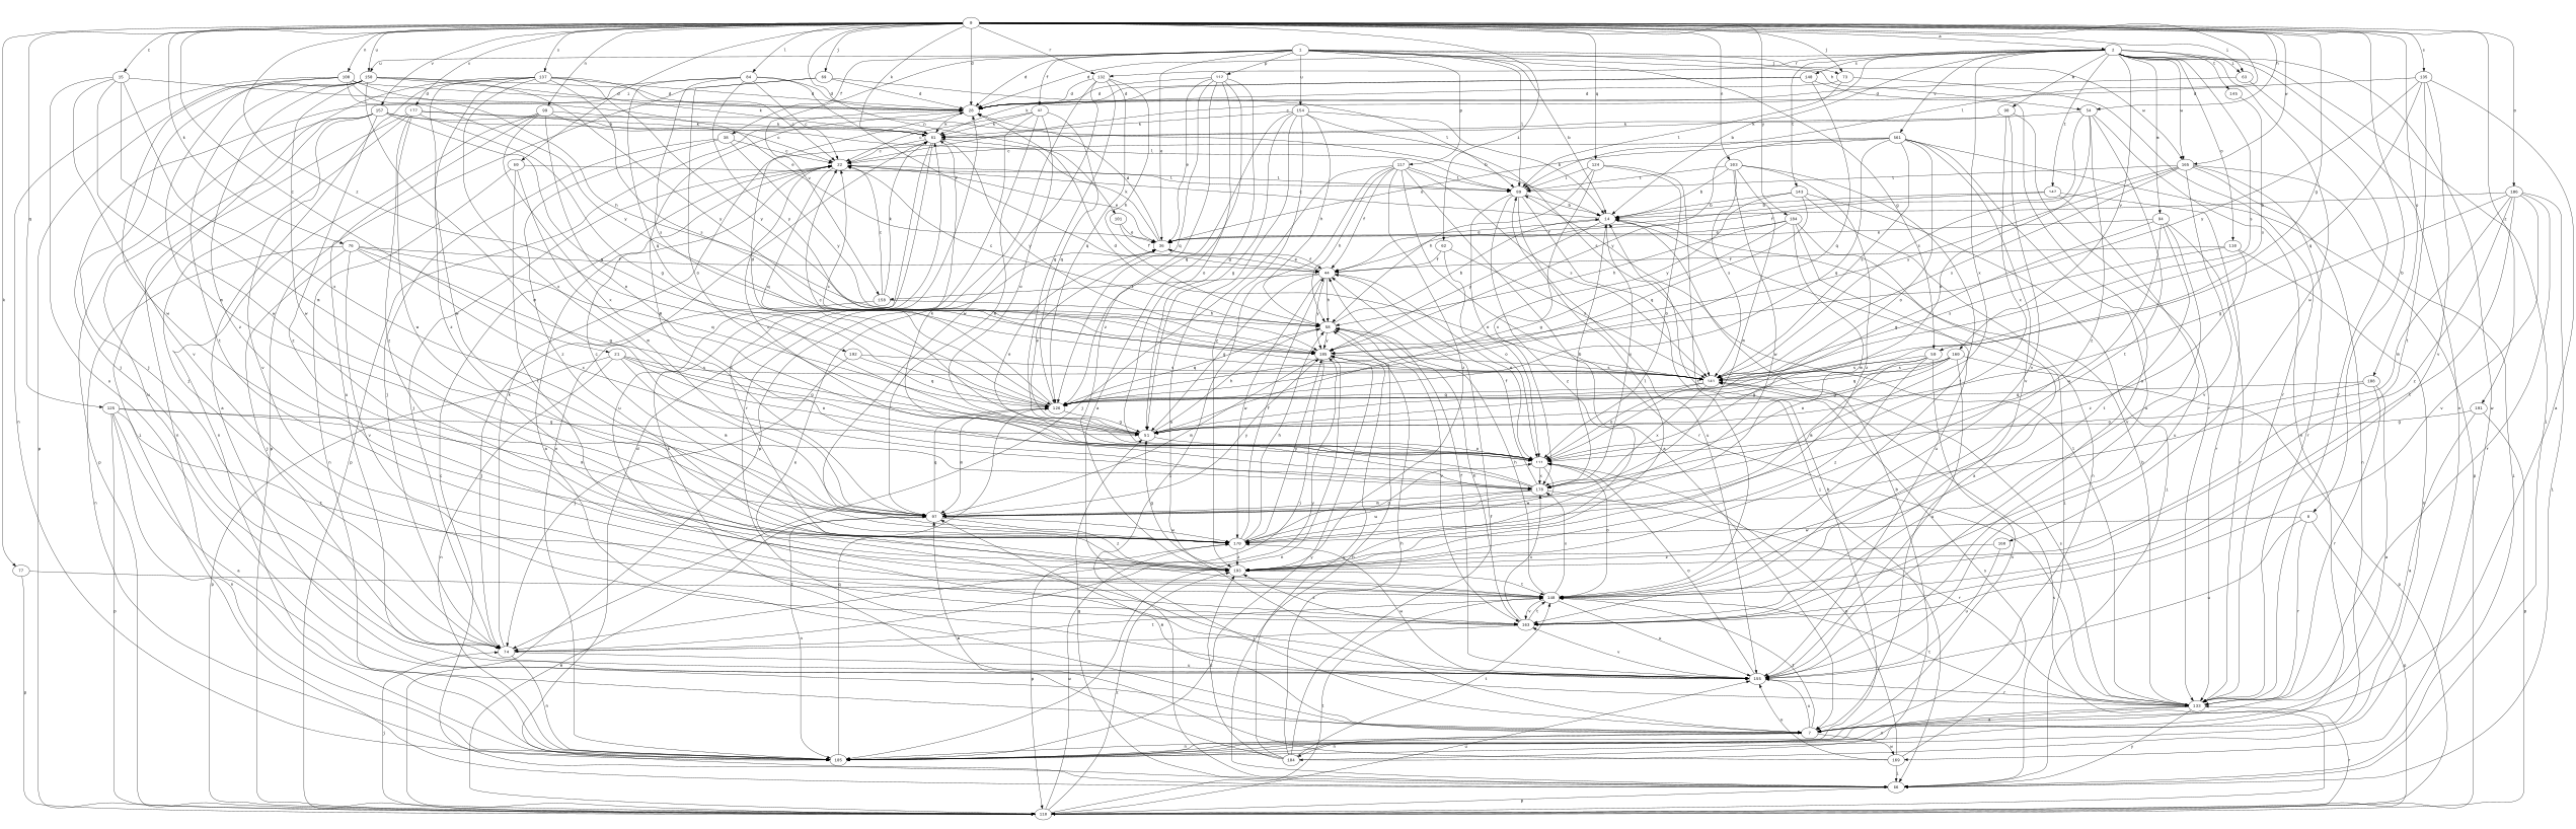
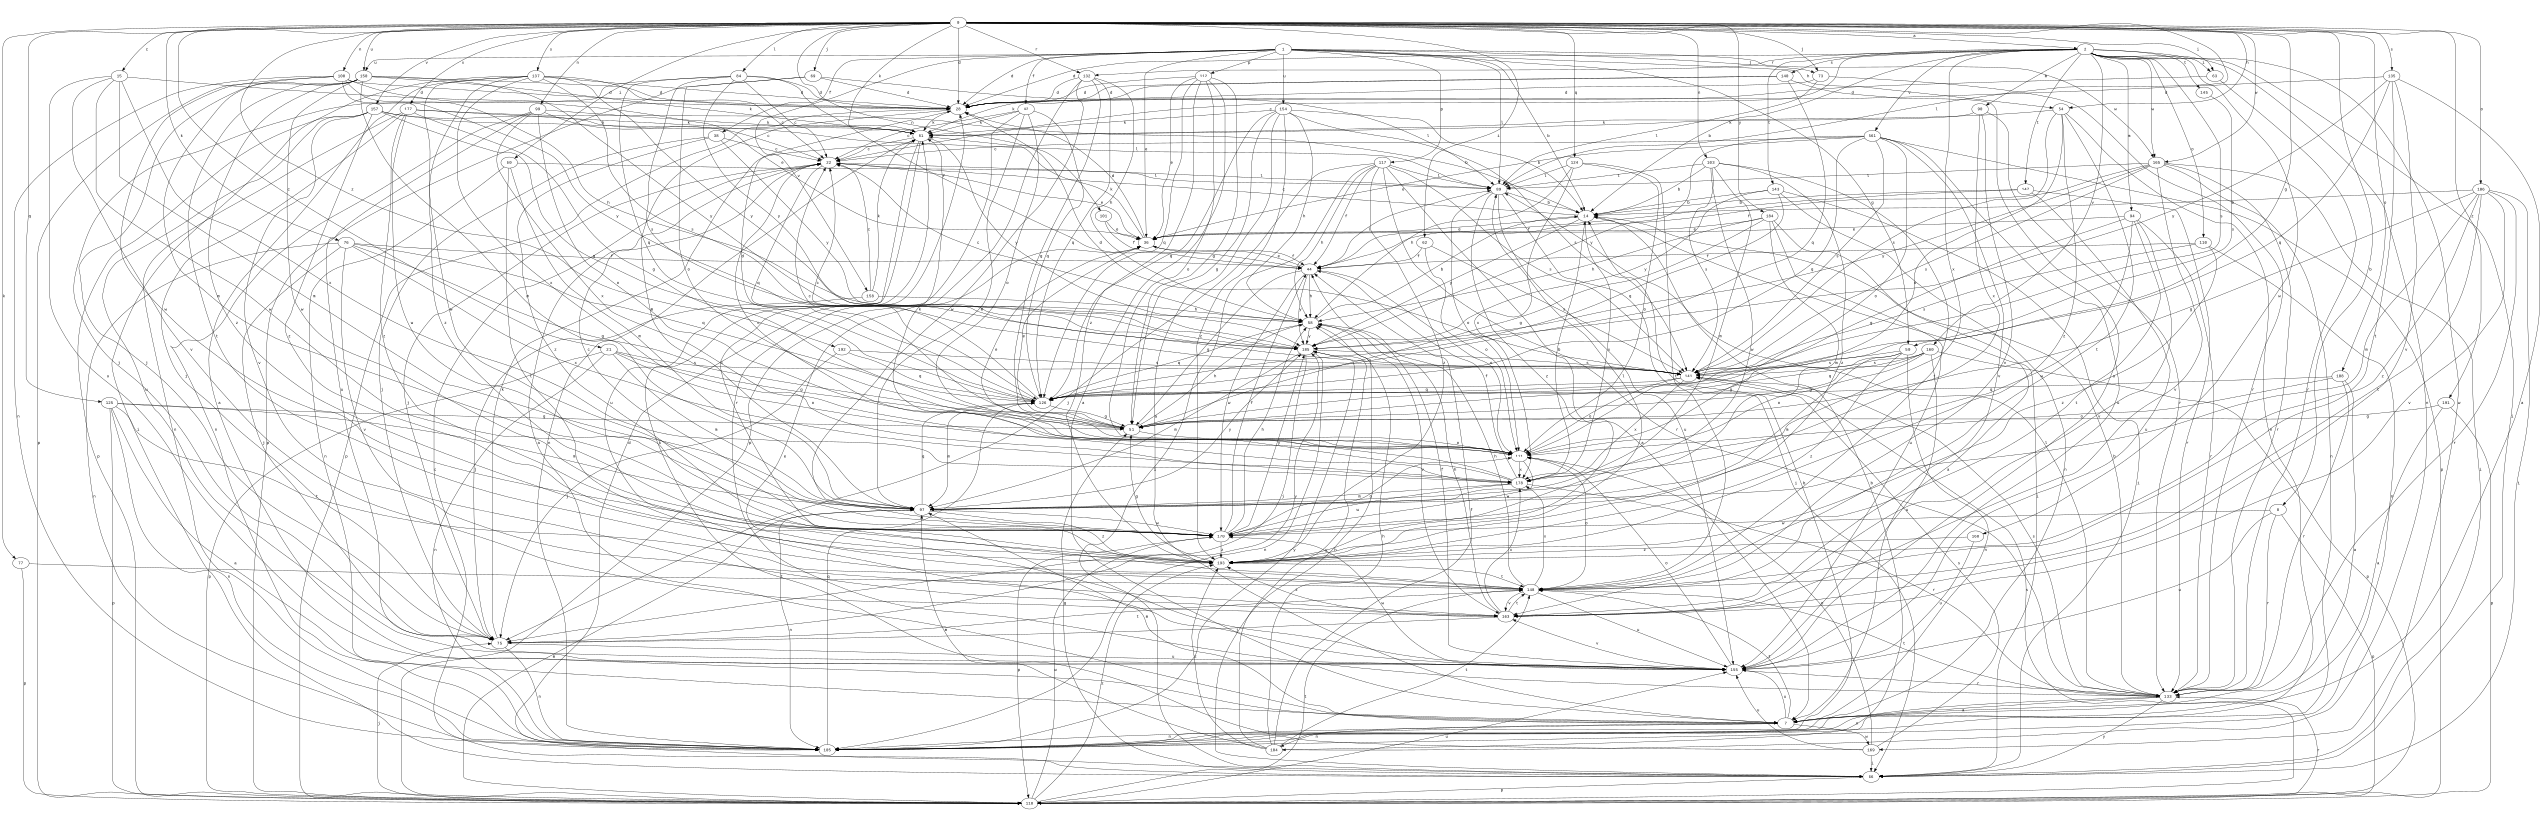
  strict digraph {
    fontname="Liberation Mono"
    node [fontname="Liberation Mono"]
    edge [fontname="Liberation Mono"]
    0
    2
    8
    15
    21
    28
    50
    54
    60
    62
    63
    69
    73
    76
    77
    81
    84
    89
    99
    100
    101
    103
    106
    108
    124
    125
    132
    135
    137
    150
    157
    165
    177
    184
    191
    192
    14
    22
    66
    90
    94
    104
    110
    140
    141
    143
    145
    147
    160
    n50 [label=561]
    168
    169
    178
    155
    118
    133
    170
    97
    163
    105
    51
    111
    193
    148
    44
-   74
+   74 [label=75]
    126
    185
    36
    58
    7
    1
    38
    42
    112
    117
    154
    158
    0 -> 2 [label=a]
    0 -> 8 [label=b]
    0 -> 15 [label=c]
    0 -> 21 [label=c]
    0 -> 28 [label=d]
    0 -> 50 [label=g]
    0 -> 54 [label=h]
    0 -> 60 [label=i]
    0 -> 62 [label=i]
    0 -> 63 [label=i]
    0 -> 69 [label=j]
    0 -> 73 [label=j]
    0 -> 76 [label=k]
    0 -> 77 [label=k]
    0 -> 81 [label=k]
    0 -> 84 [label=l]
    0 -> 89 [label=l]
    0 -> 99 [label=n]
    0 -> 100 [label=n]
    0 -> 101 [label=n]
    0 -> 103 [label=n]
    0 -> 106 [label=o]
    0 -> 108 [label=o]
    0 -> 124 [label=q]
    0 -> 125 [label=q]
    0 -> 132 [label=r]
    0 -> 135 [label=s]
    0 -> 137 [label=s]
    0 -> 150 [label=u]
    0 -> 157 [label=v]
    0 -> 165 [label=w]
    0 -> 177 [label=x]
    0 -> 184 [label=y]
    0 -> 191 [label=z]
    0 -> 192 [label=z]
    2 -> 28 [label=d]
    2 -> 63 [label=i]
    2 -> 132 [label=r]
    2 -> 165 [label=w]
    2 -> 14 [label=b]
    2 -> 22 [label=c]
    2 -> 66 [label=i]
    2 -> 90 [label=m]
    2 -> 94 [label=m]
    2 -> 104 [label=n]
    2 -> 110 [label=o]
    2 -> 140 [label=s]
    2 -> 141 [label=s]
    2 -> 143 [label=t]
    2 -> 145 [label=t]
    2 -> 147 [label=t]
    2 -> 160 [label=v]
    2 -> n50 [label=v]
    2 -> 168 [label=w]
    2 -> 169 [label=w]
    2 -> 178 [label=x]
    8 -> 155 [label=u]
    8 -> 118 [label=p]
    8 -> 133 [label=r]
    8 -> 170 [label=w]
    15 -> 28 [label=d]
    15 -> 178 [label=x]
    15 -> 155 [label=u]
    15 -> 170 [label=w]
    15 -> 97 [label=m]
    15 -> 163 [label=v]
    21 -> 141 [label=s]
    21 -> 118 [label=p]
    21 -> 97 [label=m]
    21 -> 105 [label=n]
    21 -> 51 [label=g]
    21 -> 111 [label=o]
    28 -> 81 [label=k]
    28 -> 118 [label=p]
    28 -> 97 [label=m]
    50 -> 141 [label=s]
    50 -> 97 [label=m]
    50 -> 105 [label=n]
    50 -> 51 [label=g]
    50 -> 193 [label=z]
    54 -> 81 [label=k]
    54 -> 141 [label=s]
    54 -> 105 [label=n]
    54 -> 111 [label=o]
    54 -> 193 [label=z]
    54 -> 148 [label=t]
    60 -> 89 [label=l]
    60 -> 97 [label=m]
    60 -> 105 [label=n]
    60 -> 148 [label=t]
    62 -> 141 [label=s]
    62 -> 111 [label=o]
    62 -> 44 [label=f]
    63 -> 28 [label=d]
    63 -> 133 [label=r]
    69 -> 28 [label=d]
    69 -> 89 [label=l]
    69 -> 118 [label=p]
    69 -> 111 [label=o]
    73 -> 28 [label=d]
    73 -> 89 [label=l]
    73 -> 133 [label=r]
    76 -> 178 [label=x]
    76 -> 163 [label=v]
    76 -> 105 [label=n]
    76 -> 51 [label=g]
    76 -> 44 [label=f]
    76 -> 74 [label=j]
    76 -> 126 [label=q]
    77 -> 118 [label=p]
    77 -> 148 [label=t]
    81 -> 22 [label=c]
    81 -> 155 [label=u]
    81 -> 105 [label=n]
    81 -> 148 [label=t]
    81 -> 185 [label=y]
    84 -> 28 [label=d]
    84 -> 22 [label=c]
    84 -> 141 [label=s]
    84 -> 44 [label=f]
    84 -> 74 [label=j]
    84 -> 126 [label=q]
    84 -> 185 [label=y]
    89 -> 14 [label=b]
    89 -> 66 [label=i]
    89 -> 155 [label=u]
    89 -> 111 [label=o]
    89 -> 193 [label=z]
    99 -> 81 [label=k]
    99 -> 22 [label=c]
    99 -> 178 [label=x]
    99 -> 155 [label=u]
    99 -> 105 [label=n]
    99 -> 111 [label=o]
    100 -> 28 [label=d]
    100 -> 170 [label=w]
    100 -> 97 [label=m]
    100 -> 105 [label=n]
    100 -> 185 [label=y]
    100 -> 36 [label=e]
    100 -> 58 [label=h]
    101 -> 44 [label=f]
    101 -> 36 [label=e]
    103 -> 89 [label=l]
    103 -> 14 [label=b]
    103 -> 141 [label=s]
    103 -> 170 [label=w]
    103 -> 97 [label=m]
    103 -> 193 [label=z]
    103 -> 148 [label=t]
    106 -> 14 [label=b]
    106 -> 66 [label=i]
    106 -> 133 [label=r]
    106 -> 97 [label=m]
    106 -> 163 [label=v]
    106 -> 51 [label=g]
    106 -> 193 [label=z]
    106 -> 148 [label=t]
    108 -> 133 [label=r]
    108 -> 111 [label=o]
    108 -> 126 [label=q]
    108 -> 7 [label=a]
    124 -> 89 [label=l]
    124 -> 178 [label=x]
    124 -> 111 [label=o]
    124 -> 148 [label=t]
    124 -> 58 [label=h]
    125 -> 118 [label=p]
    125 -> 97 [label=m]
    125 -> 105 [label=n]
    125 -> 51 [label=g]
    125 -> 148 [label=t]
    125 -> 7 [label=a]
    132 -> 28 [label=d]
    132 -> 118 [label=p]
    132 -> 170 [label=w]
    132 -> 51 [label=g]
    132 -> 126 [label=q]
    132 -> 58 [label=h]
    135 -> 28 [label=d]
    135 -> 163 [label=v]
    135 -> 148 [label=t]
    135 -> 126 [label=q]
    135 -> 185 [label=y]
    135 -> 7 [label=a]
    137 -> 28 [label=d]
    137 -> 22 [label=c]
    137 -> 66 [label=i]
    137 -> 141 [label=s]
    137 -> 178 [label=x]
    137 -> 170 [label=w]
    137 -> 193 [label=z]
    137 -> 185 [label=y]
    137 -> 7 [label=a]
    150 -> 28 [label=d]
    150 -> 81 [label=k]
    150 -> 118 [label=p]
    150 -> 170 [label=w]
    150 -> 97 [label=m]
    150 -> 193 [label=z]
    150 -> 148 [label=t]
    150 -> 74 [label=j]
    150 -> 185 [label=y]
    157 -> 81 [label=k]
    157 -> 89 [label=l]
    157 -> 155 [label=u]
    157 -> 118 [label=p]
    157 -> 163 [label=v]
    157 -> 193 [label=z]
    157 -> 126 [label=q]
    165 -> 89 [label=l]
    165 -> 66 [label=i]
    165 -> 141 [label=s]
    165 -> 133 [label=r]
    165 -> 163 [label=v]
    165 -> 105 [label=n]
    165 -> 44 [label=f]
    165 -> 185 [label=y]
    177 -> 81 [label=k]
    177 -> 14 [label=b]
    177 -> 170 [label=w]
    177 -> 105 [label=n]
    177 -> 51 [label=g]
    177 -> 193 [label=z]
    177 -> 74 [label=j]
    184 -> 155 [label=u]
    184 -> 97 [label=m]
    184 -> 51 [label=g]
    184 -> 36 [label=e]
    184 -> 58 [label=h]
    184 -> 7 [label=a]
    191 -> 118 [label=p]
    191 -> 51 [label=g]
    191 -> 7 [label=a]
    192 -> 141 [label=s]
    192 -> 74 [label=j]
    192 -> 126 [label=q]
    14 -> 22 [label=c]
    14 -> 66 [label=i]
    14 -> 178 [label=x]
    14 -> 185 [label=y]
    14 -> 36 [label=e]
    22 -> 89 [label=l]
    22 -> 74 [label=j]
    22 -> 126 [label=q]
    22 -> 36 [label=e]
    22 -> 7 [label=a]
    66 -> 28 [label=d]
    66 -> 22 [label=c]
    66 -> 118 [label=p]
    66 -> 51 [label=g]
    66 -> 58 [label=h]
    90 -> 81 [label=k]
    90 -> 178 [label=x]
    90 -> 133 [label=r]
    90 -> 163 [label=v]
    94 -> 133 [label=r]
    94 -> 170 [label=w]
    94 -> 163 [label=v]
    94 -> 51 [label=g]
    94 -> 148 [label=t]
    94 -> 36 [label=e]
    104 -> 14 [label=b]
    104 -> 97 [label=m]
    104 -> 193 [label=z]
    104 -> 148 [label=t]
    104 -> 44 [label=f]
    104 -> 185 [label=y]
    104 -> 58 [label=h]
    110 -> 141 [label=s]
    110 -> 105 [label=n]
    110 -> 193 [label=z]
    110 -> 44 [label=f]
    140 -> 28 [label=d]
    140 -> 81 [label=k]
    140 -> 155 [label=u]
    140 -> 126 [label=q]
    141 -> 28 [label=d]
    141 -> 178 [label=x]
    141 -> 111 [label=o]
    141 -> 126 [label=q]
    143 -> 14 [label=b]
    143 -> 66 [label=i]
    143 -> 105 [label=n]
    143 -> 126 [label=q]
    143 -> 185 [label=y]
    145 -> 141 [label=s]
    147 -> 14 [label=b]
    147 -> 155 [label=u]
    147 -> 133 [label=r]
    147 -> 44 [label=f]
    160 -> 141 [label=s]
    160 -> 155 [label=u]
    160 -> 118 [label=p]
    160 -> 51 [label=g]
    160 -> 111 [label=o]
    160 -> 126 [label=q]
    n50 -> 22 [label=c]
    n50 -> 141 [label=s]
    n50 -> 155 [label=u]
    n50 -> 118 [label=p]
    n50 -> 163 [label=v]
    n50 -> 111 [label=o]
    n50 -> 126 [label=q]
    n50 -> 185 [label=y]
    n50 -> 36 [label=e]
    168 -> 155 [label=u]
    168 -> 193 [label=z]
    169 -> 81 [label=k]
    169 -> 66 [label=i]
    169 -> 141 [label=s]
    169 -> 155 [label=u]
    169 -> 111 [label=o]
    178 -> 81 [label=k]
    178 -> 14 [label=b]
    178 -> 22 [label=c]
    178 -> 133 [label=r]
    178 -> 170 [label=w]
    178 -> 97 [label=m]
    178 -> 44 [label=f]
    155 -> 133 [label=r]
    155 -> 170 [label=w]
    155 -> 163 [label=v]
    155 -> 111 [label=o]
    155 -> 44 [label=f]
    155 -> 36 [label=e]
    118 -> 141 [label=s]
    118 -> 155 [label=u]
    118 -> 133 [label=r]
    118 -> 170 [label=w]
    118 -> 97 [label=m]
    118 -> 193 [label=z]
    118 -> 148 [label=t]
    118 -> 74 [label=j]
    133 -> 89 [label=l]
    133 -> 14 [label=b]
    133 -> 66 [label=y]
    133 -> 141 [label=s]
    133 -> 105 [label=n]
    133 -> 148 [label=t]
    133 -> 7 [label=a]
    170 -> 22 [label=c]
    170 -> 118 [label=p]
    170 -> 111 [label=o]
    170 -> 193 [label=z]
    170 -> 44 [label=f]
    170 -> 185 [label=y]
    170 -> 58 [label=h]
    97 -> 170 [label=w]
    97 -> 105 [label=n]
    97 -> 193 [label=z]
    97 -> 126 [label=q]
    97 -> 185 [label=y]
    163 -> 178 [label=x]
    163 -> 193 [label=z]
    163 -> 148 [label=t]
    163 -> 74 [label=j]
    163 -> 58 [label=h]
    105 -> 14 [label=b]
    105 -> 126 [label=q]
    105 -> 185 [label=y]
    51 -> 22 [label=c]
    51 -> 111 [label=o]
    51 -> 36 [label=e]
    51 -> 58 [label=h]
    111 -> 178 [label=x]
    111 -> 170 [label=w]
    111 -> 36 [label=e]
    193 -> 89 [label=l]
    193 -> 51 [label=g]
    193 -> 148 [label=t]
    148 -> 178 [label=x]
    148 -> 155 [label=u]
    148 -> 163 [label=v]
    148 -> 111 [label=o]
    148 -> 58 [label=h]
-   44 -> 158 [label=l]
+   44 -> 89 [label=l]
    44 -> 170 [label=w]
    44 -> 51 [label=g]
    44 -> 111 [label=o]
    44 -> 185 [label=y]
    44 -> 36 [label=e]
    44 -> 58 [label=h]
    74 -> 81 [label=k]
    74 -> 155 [label=u]
    74 -> 105 [label=n]
    74 -> 148 [label=t]
    74 -> 185 [label=y]
    126 -> 28 [label=d]
    126 -> 22 [label=c]
    126 -> 97 [label=m]
    126 -> 51 [label=g]
    185 -> 141 [label=s]
    185 -> 97 [label=m]
    185 -> 105 [label=n]
    185 -> 74 [label=j]
    36 -> 28 [label=d]
    36 -> 81 [label=k]
    36 -> 44 [label=f]
    58 -> 14 [label=b]
    58 -> 22 [label=c]
    58 -> 163 [label=v]
    58 -> 126 [label=q]
    58 -> 185 [label=y]
    7 -> 104 [label=n]
    7 -> 169 [label=w]
    7 -> 155 [label=u]
    7 -> 97 [label=m]
    7 -> 105 [label=n]
    7 -> 148 [label=t]
    1 -> 28 [label=d]
    1 -> 50 [label=g]
    1 -> 54 [label=h]
    1 -> 73 [label=j]
    1 -> 89 [label=l]
    1 -> 150 [label=u]
    1 -> 165 [label=w]
    1 -> 14 [label=b]
    1 -> 36 [label=e]
    1 -> 38 [label=f]
    1 -> 42 [label=f]
    1 -> 112 [label=p]
    1 -> 117 [label=p]
    1 -> 154 [label=u]
    1 -> 158 [label=v]
    38 -> 22 [label=c]
    38 -> 193 [label=z]
    38 -> 74 [label=j]
    38 -> 185 [label=y]
    42 -> 81 [label=k]
    42 -> 22 [label=c]
    42 -> 133 [label=r]
    42 -> 97 [label=m]
    42 -> 111 [label=o]
    42 -> 126 [label=q]
    112 -> 28 [label=d]
    112 -> 51 [label=g]
    112 -> 111 [label=o]
    112 -> 193 [label=z]
    112 -> 126 [label=q]
    112 -> 36 [label=e]
    112 -> 7 [label=a]
    117 -> 89 [label=l]
    117 -> 66 [label=i]
    117 -> 141 [label=s]
    117 -> 133 [label=r]
    117 -> 193 [label=z]
    117 -> 44 [label=f]
    117 -> 74 [label=j]
    117 -> 58 [label=h]
    117 -> 7 [label=a]
    154 -> 81 [label=k]
    154 -> 14 [label=b]
    154 -> 141 [label=s]
    154 -> 51 [label=g]
    154 -> 193 [label=z]
    154 -> 126 [label=q]
    154 -> 58 [label=h]
    154 -> 7 [label=a]
    158 -> 81 [label=k]
    158 -> 22 [label=c]
    158 -> 74 [label=j]
    158 -> 58 [label=h]
  }
